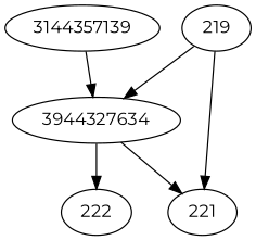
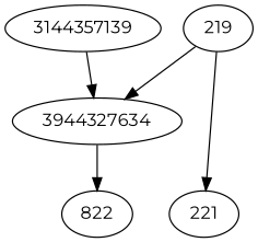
  strict digraph {
    fontname=Montserrat
    node [fontname=Montserrat]
    edge [fontname=Montserrat]
    n1 [label=3144357139]
    n2 [label=3944327634]
    221
-   222
+   222 [label=822]
    219
    n1 -> n2
-   n2 -> 221
    n2 -> 222
    219 -> n2
    219 -> 221
  }
